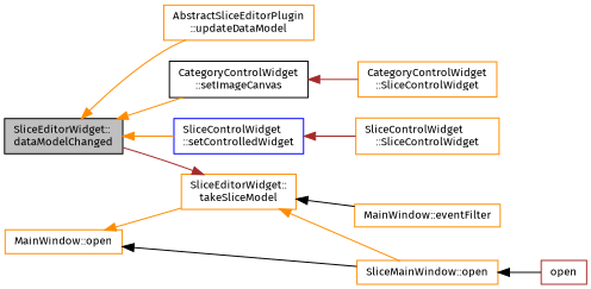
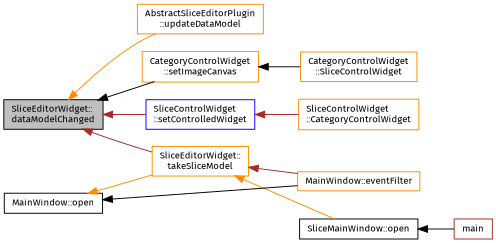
  digraph {
    fontname="Fira Sans"
    rankdir=LR
    node [color=darkorange fillcolor=white fontname="Fira Sans" fontsize=10 shape=record style=filled]
    edge [color=darkorange dir=back fontname="Fira Sans" fontsize=10 labelfontname=Helvetica labelfontsize=10 style=solid]
    n1 [color=black fillcolor=grey75 fontcolor=black height=0.2 label="SliceEditorWidget::\ldataModelChanged" width=0.4]
    n2 [height=0.2 label="AbstractSliceEditorPlugin\l::updateDataModel" width=0.4]
-   n3 [color=black height=0.2 label="CategoryControlWidget\l::setImageCanvas" width=0.4]
+   n3 [height=0.2 label="CategoryControlWidget\l::setImageCanvas" width=0.4]
    n4 [color=blue height=0.2 label="SliceControlWidget\l::setControlledWidget" width=0.4]
    n5 [height=0.2 label="SliceEditorWidget::\ltakeSliceModel" width=0.4]
    n6 [height=0.2 label="CategoryControlWidget\l::SliceControlWidget" width=0.4]
-   n7 [height=0.2 label="SliceControlWidget\l::SliceControlWidget" width=0.4]
+   n7 [height=0.2 label="SliceControlWidget\l::CategoryControlWidget" width=0.4]
    n8 [height=0.2 label="MainWindow::eventFilter" width=0.4]
-   n9 [height=0.2 label="SliceMainWindow::open" width=0.4]
-   n10 [height=0.2 label="MainWindow::open" width=0.4]
-   n11 [color=brown height=0.2 label=open width=0.4]
+   n9 [color=black height=0.2 label="SliceMainWindow::open" width=0.4]
+   n10 [color=black height=0.2 label="MainWindow::open" width=0.4]
+   n11 [color=brown height=0.2 label=main width=0.4]
    n1 -> n2
-   n1 -> n3
-   n1 -> n4
-   n5 -> n1 [color=brown]
-   n3 -> n6 [color=brown]
+   n1 -> n3 [color=black]
+   n1 -> n4 [color=brown]
+   n1 -> n5 [color=brown]
+   n3 -> n6 [color=black]
    n4 -> n7 [color=brown]
-   n5 -> n8 [color=black]
+   n5 -> n8 [color=brown]
    n5 -> n9
    n9 -> n11 [color=black]
    n10 -> n5
-   n10 -> n9 [color=black]
+   n10 -> n8 [color=black]
  }
